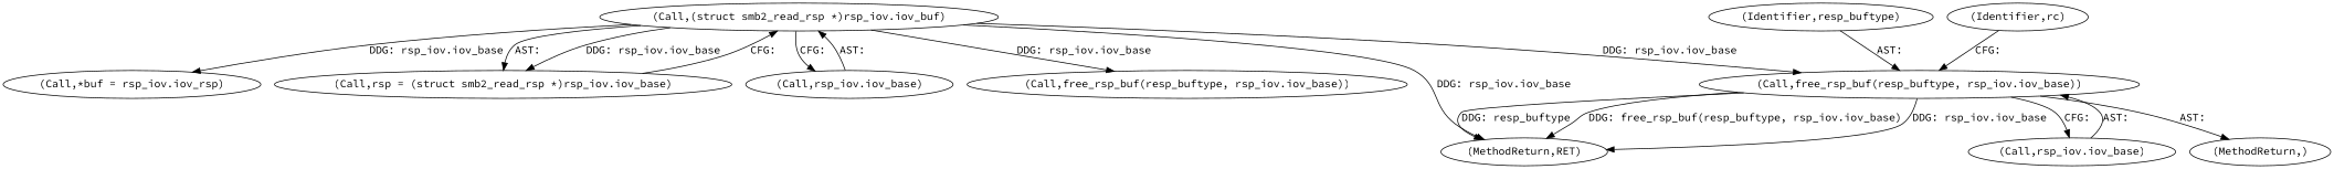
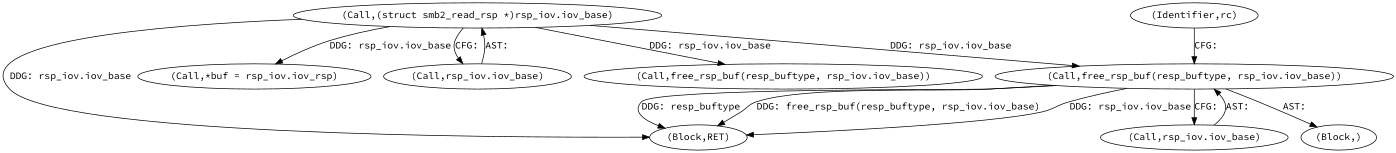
  digraph {
    fontname="Source Code Pro"
    node [fontname="Source Code Pro"]
    edge [fontname="Source Code Pro"]
    n1 [label="(Call,free_rsp_buf(resp_buftype, rsp_iov.iov_base))"]
-   n2 [label="(MethodReturn,)"]
-   n3 [label="(MethodReturn,RET)"]
+   n2 [label="(Block,)"]
+   n3 [label="(Block,RET)"]
    n4 [label="(Call,rsp_iov.iov_base)"]
-   n5 [label="(Call,(struct smb2_read_rsp *)rsp_iov.iov_buf)"]
+   n5 [label="(Call,(struct smb2_read_rsp *)rsp_iov.iov_base)"]
    n6 [label="(Call,*buf = rsp_iov.iov_rsp)"]
-   n7 [label="(Call,rsp = (struct smb2_read_rsp *)rsp_iov.iov_base)"]
    n8 [label="(Call,rsp_iov.iov_base)"]
    n9 [label="(Call,free_rsp_buf(resp_buftype, rsp_iov.iov_base))"]
-   n10 [label="(Identifier,resp_buftype)"]
    n11 [label="(Identifier,rc)"]
    n1 -> n2 [label="AST: "]
    n1 -> n3 [label="DDG: resp_buftype"]
    n1 -> n3 [label="DDG: free_rsp_buf(resp_buftype, rsp_iov.iov_base)"]
    n1 -> n3 [label="DDG: rsp_iov.iov_base"]
    n1 -> n4 [label="CFG: "]
    n4 -> n1 [label="AST: "]
    n5 -> n1 [label="DDG: rsp_iov.iov_base"]
    n5 -> n3 [label="DDG: rsp_iov.iov_base"]
    n5 -> n6 [label="DDG: rsp_iov.iov_base"]
-   n5 -> n7 [label="AST: "]
-   n5 -> n7 [label="DDG: rsp_iov.iov_base"]
    n5 -> n8 [label="CFG: "]
    n5 -> n9 [label="DDG: rsp_iov.iov_base"]
-   n7 -> n5 [label="CFG: "]
    n8 -> n5 [label="AST: "]
-   n10 -> n1 [label="AST: "]
    n11 -> n1 [label="CFG: "]
  }
